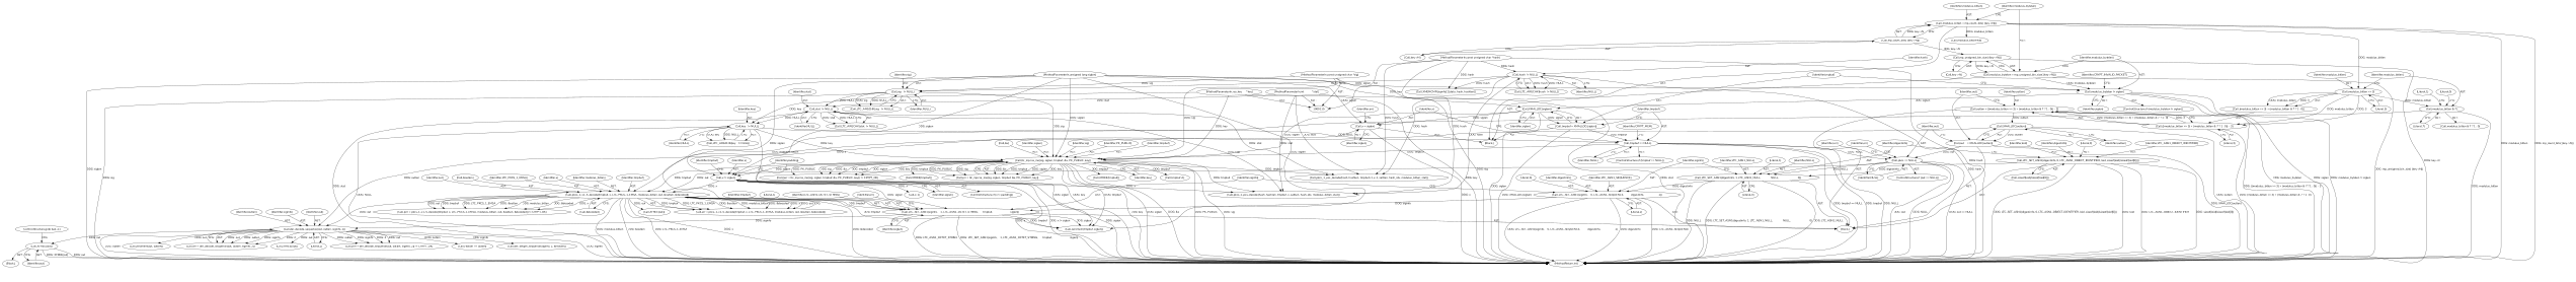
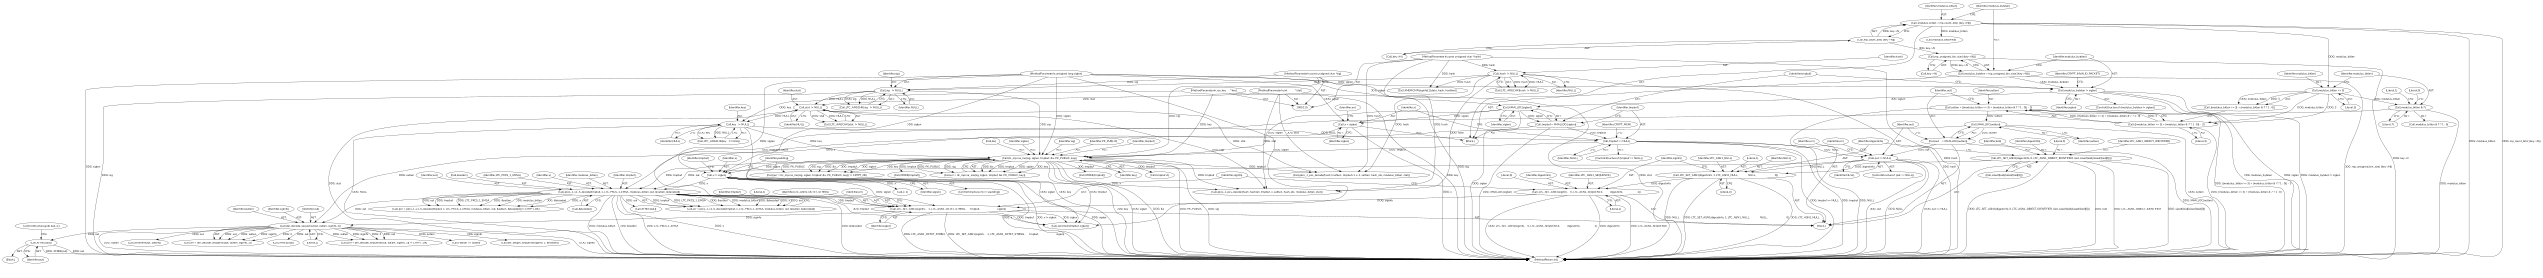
  digraph {
    fontname=Nunito
    node [fontname=Nunito]
    edge [fontname=Nunito]
    n1 [label="(Call,XFREE(out))"]
    n2 [label="(Block,)"]
    n3 [label="(Identifier,out)"]
    n4 [label="(MethodReturn,int)"]
    n5 [label="(Call,der_decode_sequence(out, outlen, siginfo, 2))"]
    n6 [label="(Call,zeromem(out, outlen))"]
    n7 [label="(Call,err = der_decode_sequence(out, outlen, siginfo, 2))"]
    n8 [label="(Call,XFREE(out))"]
    n9 [label="(Literal,2)"]
    n10 [label="(Call,(err = der_decode_sequence(out, outlen, siginfo, 2)) != CRYPT_OK)"]
    n11 [label="(Call,reallen == outlen)"]
    n12 [label="(Call,der_length_sequence(siginfo, 2, &reallen))"]
    n13 [label="(Call,pkcs_1_v1_5_decode(tmpbuf, x, LTC_PKCS_1_EMSA, modulus_bitlen, out, &outlen, &decoded))"]
    n14 [label="(Call,LTC_SET_ASN1(siginfo,    1, LTC_ASN1_OCTET_STRING,      tmpbuf,                        siglen))"]
    n15 [label="(Call,zeromem(tmpbuf, siglen))"]
    n16 [label="(Call,XFREE(out))"]
    n17 [label="(Call,err = pkcs_1_v1_5_decode(tmpbuf, x, LTC_PKCS_1_EMSA, modulus_bitlen, out, &outlen, &decoded))"]
    n18 [label="(Call,(err = pkcs_1_v1_5_decode(tmpbuf, x, LTC_PKCS_1_EMSA, modulus_bitlen, out, &outlen, &decoded)) != CRYPT_OK)"]
    n19 [label="(Call,&decoded)"]
    n20 [label="(Block,)"]
    n21 [label="(Identifier,siglen)"]
    n22 [label="(Call,ltc_mp.rsa_me(sig, siglen, tmpbuf, &x, PK_PUBLIC, key))"]
    n23 [label="(Call,x != siglen)"]
    n24 [label="(Call,XFREE(tmpbuf))"]
    n25 [label="(Call,pkcs_1_pss_decode(hash, hashlen, tmpbuf, x, saltlen, hash_idx, modulus_bitlen, stat))"]
    n26 [label="(Call,pkcs_1_pss_decode(hash, hashlen, tmpbuf+1, x-1, saltlen, hash_idx, modulus_bitlen, stat))"]
    n27 [label="(Identifier,key)"]
    n28 [label="(Call,tmpbuf+1)"]
    n29 [label="(Call,(err = ltc_mp.rsa_me(sig, siglen, tmpbuf, &x, PK_PUBLIC, key)) != CRYPT_OK)"]
    n30 [label="(Call,XFREE(tmpbuf))"]
    n31 [label="(Call,err = ltc_mp.rsa_me(sig, siglen, tmpbuf, &x, PK_PUBLIC, key))"]
    n32 [label="(Call,x-1)"]
    n33 [label="(Identifier,siglen)"]
    n34 [label="(ControlStructure,if (x != padding))"]
    n35 [label="(Call,sig   != NULL)"]
    n36 [label="(Call,stat  != NULL)"]
    n37 [label="(Identifier,NULL)"]
    n38 [label="(Call,LTC_ARGCHK(sig   != NULL))"]
    n39 [label="(Call,key   != NULL)"]
    n40 [label="(Identifier,NULL)"]
    n41 [label="(Call,LTC_ARGCHK(stat  != NULL))"]
    n42 [label="(MethodParameterIn,const unsigned char *sig)"]
    1000115
    n44 [label="(Call,hash  != NULL)"]
    n45 [label="(Call,LTC_ARGCHK(hash  != NULL))"]
    n46 [label="(Call,XMEMCMP(siginfo[1].data, hash, hashlen))"]
    n47 [label="(Identifier,NULL)"]
    n48 [label="(MethodParameterIn,const unsigned char *hash)"]
    n49 [label="(MethodParameterIn,unsigned long siglen)"]
    n50 [label="(Call,XMALLOC(siglen))"]
    n51 [label="(Call,modulus_bytelen != siglen)"]
    n52 [label="(Call,x = siglen)"]
    n53 [label="(Call,tmpbuf = XMALLOC(siglen))"]
    n54 [label="(Identifier,siglen)"]
    n55 [label="(Identifier,siglen)"]
    n56 [label="(ControlStructure,if (modulus_bytelen != siglen))"]
    n57 [label="(Block,)"]
    n58 [label="(Identifier,siglen)"]
    n59 [label="(Call,tmpbuf == NULL)"]
    n60 [label="(Call,modulus_bytelen = mp_unsigned_bin_size( (key->N)))"]
    n61 [label="(Call,mp_unsigned_bin_size( (key->N)))"]
    n62 [label="(Call,key->N)"]
    n63 [label="(Call,mp_count_bits( (key->N)))"]
    n64 [label="(Call,modulus_bitlen = mp_count_bits( (key->N)))"]
    n65 [label="(Call,key->N)"]
    n66 [label="(Call,modulus_bitlen >> 3)"]
    n67 [label="(Call,modulus_bitlen%8)"]
-   n68 [label="(Call,pkcs == NULL)"]
+   n68 [label="(Call,out == NULL)"]
    n69 [label="(Identifier,NULL)"]
    n70 [label="(ControlStructure,if (tmpbuf == NULL))"]
    n71 [label="(Call,LTC_SET_ASN1(digestinfo, 1, LTC_ASN1_NULL,              NULL,                          0))"]
    n72 [label="(Identifier,NULL)"]
    n73 [label="(ControlStructure,if (out == NULL))"]
    n74 [label="(Identifier,NULL)"]
    n75 [label="(Call,LTC_ARGCHK(key   != NULL))"]
    n76 [label="(MethodParameterIn,rsa_key      *key)"]
    n77 [label="(MethodParameterIn,int           *stat)"]
    n78 [label="(Call,modulus_bitlen & 7)"]
    n79 [label="(Literal,7)"]
    n80 [label="(Call,modulus_bitlen & 7 ? 1 : 0)"]
    n81 [label="(Call,((modulus_bitlen >> 3) + (modulus_bitlen & 7 ? 1 : 0)) - 3)"]
    n82 [label="(Literal,3)"]
    n83 [label="(Call,(modulus_bitlen >> 3) + (modulus_bitlen & 7 ? 1 : 0))"]
    n84 [label="(Call,outlen = ((modulus_bitlen >> 3) + (modulus_bitlen & 7 ? 1 : 0)) - 3)"]
    n85 [label="(Literal,3)"]
    n86 [label="(Call,LTC_SET_ASN1(siginfo,    0, LTC_ASN1_SEQUENCE,          digestinfo,                    2))"]
    n87 [label="(Literal,0)"]
    n88 [label="(Call,out    = XMALLOC(outlen))"]
    n89 [label="(Call,XMALLOC(outlen))"]
    n90 [label="(Identifier,outlen)"]
    n91 [label="(Literal,2)"]
    n92 [label="(Call,LTC_SET_ASN1(digestinfo, 0, LTC_ASN1_OBJECT_IDENTIFIER, loid, sizeof(loid)/sizeof(loid[0])))"]
    n93 [label="(Call,sizeof(loid)/sizeof(loid[0]))"]
    n94 [label="(Identifier,x)"]
    n95 [label="(Identifier,modulus_bitlen)"]
    n96 [label="(Identifier,tmpbuf)"]
    n97 [label="(Identifier,key)"]
    n98 [label="(Identifier,digestinfo)"]
    n99 [label="(Identifier,err)"]
    n100 [label="(Identifier,digestinfo)"]
    n101 [label="(Identifier,sig)"]
    n102 [label="(Identifier,LTC_ASN1_SEQUENCE)"]
    n103 [label="(Identifier,LTC_ASN1_NULL)"]
    n104 [label="(Identifier,CRYPT_INVALID_PACKET)"]
    n105 [label="(Identifier,loid)"]
    n106 [label="(Identifier,stat)"]
    n107 [label="(Identifier,out)"]
    n108 [label="(ControlStructure,goto bail_2;)"]
    n109 [label="(Identifier,CRYPT_MEM)"]
    n110 [label="(Identifier,outlen)"]
    n111 [label="(Identifier,tmpbuf)"]
    n112 [label="(Identifier,siginfo)"]
    n113 [label="(Literal,1)"]
    n114 [label="(Call,&outlen)"]
    n115 [label="(Identifier,x)"]
    n116 [label="(Identifier,digestinfo)"]
    n117 [label="(Literal,1)"]
    n118 [label="(Identifier,PK_PUBLIC)"]
    n119 [label="(Identifier,tmpbuf)"]
    n120 [label="(Literal,1)"]
    n121 [label="(Identifier,LTC_ASN1_OCTET_STRING)"]
    n122 [label="(Call,&x)"]
    n123 [label="(Identifier,modulus_bytelen)"]
    n124 [label="(Identifier,padding)"]
    n125 [label="(Identifier,tmpbuf)"]
    n126 [label="(Identifier,sig)"]
    n127 [label="(Literal,0)"]
    n128 [label="(Identifier,modulus_bytelen)"]
    n129 [label="(Identifier,x)"]
    n130 [label="(Identifier,tmpbuf)"]
    n131 [label="(Identifier,LTC_PKCS_1_EMSA)"]
    n132 [label="(Identifier,out)"]
    n133 [label="(Identifier,outlen)"]
    n134 [label="(Literal,0)"]
    n135 [label="(Identifier,err)"]
    n136 [label="(Identifier,err)"]
    n137 [label="(Identifier,tmpbuf)"]
    n138 [label="(Identifier,modulus_bitlen)"]
    n139 [label="(Identifier,LTC_ASN1_OBJECT_IDENTIFIER)"]
    n140 [label="(Identifier,siglen)"]
    n141 [label="(Identifier,NULL)"]
    n142 [label="(Identifier,out)"]
    n143 [label="(Identifier,out)"]
    n144 [label="(Identifier,hash)"]
    n145 [label="(Identifier,err)"]
    n146 [label="(Identifier,modulus_bitlen)"]
    n147 [label="(Identifier,siginfo)"]
    n148 [label="(Identifier,modulus_bitlen)"]
    n149 [label="(Literal,0)"]
    n150 [label="(Identifier,siginfo)"]
    n1 -> n2 [label="AST: "]
    n1 -> n3 [label="CFG: "]
    n1 -> n4 [label="DDG: out"]
    n1 -> n4 [label="DDG: XFREE(out)"]
    n3 -> n1 [label="AST: "]
    n5 -> n1 [label="DDG: out"]
    n5 -> n4 [label="DDG: siginfo"]
    n5 -> n4 [label="DDG: outlen"]
    n5 -> n6 [label="DDG: out"]
    n5 -> n7 [label="AST: "]
    n5 -> n7 [label="DDG: out"]
    n5 -> n7 [label="DDG: outlen"]
    n5 -> n7 [label="DDG: siginfo"]
    n5 -> n7 [label="DDG: 2"]
    n5 -> n8 [label="DDG: out"]
    n5 -> n9 [label="CFG: "]
    n5 -> n10 [label="DDG: out"]
    n5 -> n10 [label="DDG: outlen"]
    n5 -> n10 [label="DDG: siginfo"]
    n5 -> n10 [label="DDG: 2"]
    n5 -> n11 [label="DDG: outlen"]
    n5 -> n12 [label="DDG: siginfo"]
-   n7 -> n5 [label="CFG: "]
    n9 -> n5 [label="AST: "]
    n13 -> n4 [label="DDG: modulus_bitlen"]
    n13 -> n4 [label="DDG: &outlen"]
    n13 -> n4 [label="DDG: LTC_PKCS_1_EMSA"]
    n13 -> n4 [label="DDG: x"]
    n13 -> n4 [label="DDG: &decoded"]
    n13 -> n5 [label="DDG: out"]
    n13 -> n14 [label="DDG: tmpbuf"]
    n13 -> n15 [label="DDG: tmpbuf"]
    n13 -> n16 [label="DDG: out"]
    n13 -> n17 [label="AST: "]
    n13 -> n17 [label="DDG: tmpbuf"]
    n13 -> n17 [label="DDG: LTC_PKCS_1_EMSA"]
    n13 -> n17 [label="DDG: &outlen"]
    n13 -> n17 [label="DDG: modulus_bitlen"]
    n13 -> n17 [label="DDG: &decoded"]
    n13 -> n17 [label="DDG: x"]
    n13 -> n17 [label="DDG: out"]
    n13 -> n18 [label="DDG: tmpbuf"]
    n13 -> n18 [label="DDG: LTC_PKCS_1_EMSA"]
    n13 -> n18 [label="DDG: &outlen"]
    n13 -> n18 [label="DDG: modulus_bitlen"]
    n13 -> n18 [label="DDG: &decoded"]
    n13 -> n18 [label="DDG: x"]
    n13 -> n18 [label="DDG: out"]
    n13 -> n19 [label="CFG: "]
    n14 -> n4 [label="DDG: LTC_SET_ASN1(siginfo,    1, LTC_ASN1_OCTET_STRING,      tmpbuf,                        siglen)"]
    n14 -> n4 [label="DDG: LTC_ASN1_OCTET_STRING"]
    n14 -> n5 [label="DDG: siginfo"]
    n14 -> n15 [label="DDG: tmpbuf"]
    n14 -> n15 [label="DDG: siglen"]
    n14 -> n20 [label="AST: "]
    n14 -> n21 [label="CFG: "]
    n17 -> n13 [label="CFG: "]
    n19 -> n13 [label="AST: "]
    n21 -> n14 [label="AST: "]
    n22 -> n4 [label="DDG: key"]
    n22 -> n4 [label="DDG: siglen"]
    n22 -> n4 [label="DDG: &x"]
    n22 -> n4 [label="DDG: PK_PUBLIC"]
    n22 -> n4 [label="DDG: sig"]
    n22 -> n13 [label="DDG: tmpbuf"]
    n22 -> n15 [label="DDG: tmpbuf"]
    n22 -> n23 [label="DDG: siglen"]
    n22 -> n24 [label="DDG: tmpbuf"]
    n22 -> n25 [label="DDG: tmpbuf"]
    n22 -> n26 [label="DDG: tmpbuf"]
    n22 -> n27 [label="CFG: "]
    n22 -> n28 [label="DDG: tmpbuf"]
    n22 -> n29 [label="DDG: &x"]
    n22 -> n29 [label="DDG: tmpbuf"]
    n22 -> n29 [label="DDG: siglen"]
    n22 -> n29 [label="DDG: key"]
    n22 -> n29 [label="DDG: PK_PUBLIC"]
    n22 -> n29 [label="DDG: sig"]
    n22 -> n30 [label="DDG: tmpbuf"]
    n22 -> n31 [label="AST: "]
    n22 -> n31 [label="DDG: &x"]
    n22 -> n31 [label="DDG: tmpbuf"]
    n22 -> n31 [label="DDG: siglen"]
    n22 -> n31 [label="DDG: key"]
    n22 -> n31 [label="DDG: PK_PUBLIC"]
    n22 -> n31 [label="DDG: sig"]
    n23 -> n4 [label="DDG: x != siglen"]
    n23 -> n4 [label="DDG: siglen"]
    n23 -> n4 [label="DDG: x"]
    n23 -> n13 [label="DDG: x"]
    n23 -> n14 [label="DDG: siglen"]
    n23 -> n25 [label="DDG: x"]
    n23 -> n32 [label="DDG: x"]
    n23 -> n33 [label="CFG: "]
    n23 -> n34 [label="AST: "]
    n27 -> n22 [label="AST: "]
    n31 -> n22 [label="CFG: "]
    n33 -> n23 [label="AST: "]
    n35 -> n4 [label="DDG: sig"]
    n35 -> n22 [label="DDG: sig"]
    n35 -> n36 [label="DDG: NULL"]
    n35 -> n37 [label="CFG: "]
    n35 -> n38 [label="AST: "]
    n35 -> n38 [label="DDG: sig"]
    n35 -> n38 [label="DDG: NULL"]
    n36 -> n4 [label="DDG: stat"]
    n36 -> n25 [label="DDG: stat"]
    n36 -> n26 [label="DDG: stat"]
    n36 -> n39 [label="DDG: NULL"]
    n36 -> n40 [label="CFG: "]
    n36 -> n41 [label="AST: "]
    n36 -> n41 [label="DDG: stat"]
    n36 -> n41 [label="DDG: NULL"]
    n37 -> n35 [label="AST: "]
    n38 -> n35 [label="CFG: "]
    n39 -> n4 [label="DDG: key"]
    n39 -> n4 [label="DDG: NULL"]
    n39 -> n22 [label="DDG: key"]
    n39 -> n59 [label="DDG: NULL"]
    n39 -> n74 [label="CFG: "]
    n39 -> n75 [label="AST: "]
    n39 -> n75 [label="DDG: key"]
    n39 -> n75 [label="DDG: NULL"]
    n40 -> n36 [label="AST: "]
    n41 -> n36 [label="CFG: "]
    n42 -> n4 [label="DDG: sig"]
    n42 -> n22 [label="DDG: sig"]
    n42 -> n35 [label="DDG: sig"]
    n42 -> 1000115 [label="AST: "]
    n44 -> n4 [label="DDG: hash"]
    n44 -> n25 [label="DDG: hash"]
    n44 -> n26 [label="DDG: hash"]
    n44 -> n35 [label="DDG: NULL"]
    n44 -> n45 [label="AST: "]
    n44 -> n45 [label="DDG: hash"]
    n44 -> n45 [label="DDG: NULL"]
    n44 -> n46 [label="DDG: hash"]
    n44 -> n47 [label="CFG: "]
    n45 -> n44 [label="CFG: "]
    n47 -> n44 [label="AST: "]
    n48 -> n4 [label="DDG: hash"]
    n48 -> n25 [label="DDG: hash"]
    n48 -> n26 [label="DDG: hash"]
    n48 -> 1000115 [label="AST: "]
    n48 -> n44 [label="DDG: hash"]
    n48 -> n46 [label="DDG: hash"]
    n49 -> n4 [label="DDG: siglen"]
    n49 -> n14 [label="DDG: siglen"]
    n49 -> n15 [label="DDG: siglen"]
    n49 -> n22 [label="DDG: siglen"]
    n49 -> n23 [label="DDG: siglen"]
    n49 -> n35 [label="AST: "]
-   n49 -> n50 [label="DDG: key"]
+   n49 -> n50 [label="DDG: siglen"]
    n49 -> n51 [label="DDG: siglen"]
    n49 -> n52 [label="DDG: siglen"]
    n50 -> n4 [label="DDG: siglen"]
    n50 -> n22 [label="DDG: siglen"]
    n50 -> n52 [label="DDG: siglen"]
    n50 -> n53 [label="AST: "]
    n50 -> n53 [label="DDG: siglen"]
    n50 -> n54 [label="CFG: "]
    n51 -> n4 [label="DDG: modulus_bytelen != siglen"]
    n51 -> n4 [label="DDG: modulus_bytelen"]
    n51 -> n4 [label="DDG: siglen"]
    n51 -> n50 [label="DDG: siglen"]
    n51 -> n55 [label="CFG: "]
    n51 -> n56 [label="AST: "]
    n52 -> n4 [label="DDG: x"]
    n52 -> n23 [label="DDG: x"]
    n52 -> n57 [label="AST: "]
    n52 -> n58 [label="CFG: "]
    n53 -> n4 [label="DDG: XMALLOC(siglen)"]
    n53 -> n50 [label="CFG: "]
    n53 -> n57 [label="AST: "]
    n53 -> n59 [label="DDG: tmpbuf"]
    n54 -> n50 [label="AST: "]
    n55 -> n51 [label="AST: "]
    n58 -> n52 [label="AST: "]
    n59 -> n4 [label="DDG: tmpbuf == NULL"]
    n59 -> n4 [label="DDG: NULL"]
    n59 -> n4 [label="DDG: tmpbuf"]
    n59 -> n22 [label="DDG: tmpbuf"]
    n59 -> n68 [label="DDG: NULL"]
    n59 -> n69 [label="CFG: "]
    n59 -> n70 [label="AST: "]
    n60 -> n4 [label="DDG: mp_unsigned_bin_size( (key->N))"]
    n60 -> n51 [label="DDG: modulus_bytelen"]
    n60 -> n57 [label="AST: "]
    n60 -> n61 [label="CFG: "]
    n61 -> n4 [label="DDG: key->N"]
    n61 -> n60 [label="AST: "]
    n61 -> n60 [label="DDG: key->N"]
    n61 -> n62 [label="CFG: "]
    n62 -> n61 [label="AST: "]
    n63 -> n61 [label="DDG: key->N"]
    n63 -> n64 [label="AST: "]
    n63 -> n64 [label="DDG: key->N"]
    n63 -> n65 [label="CFG: "]
    n64 -> n4 [label="DDG: modulus_bitlen"]
    n64 -> n4 [label="DDG: mp_count_bits( (key->N))"]
    n64 -> n57 [label="AST: "]
    n64 -> n63 [label="CFG: "]
    n64 -> n66 [label="DDG: modulus_bitlen"]
    n64 -> n67 [label="DDG: modulus_bitlen"]
    n65 -> n63 [label="AST: "]
    n66 -> n78 [label="DDG: modulus_bitlen"]
    n66 -> n81 [label="DDG: modulus_bitlen"]
    n66 -> n81 [label="DDG: 3"]
    n66 -> n82 [label="CFG: "]
    n66 -> n83 [label="AST: "]
    n66 -> n83 [label="DDG: modulus_bitlen"]
    n66 -> n83 [label="DDG: 3"]
    n68 -> n4 [label="DDG: out == NULL"]
    n68 -> n4 [label="DDG: out"]
    n68 -> n4 [label="DDG: NULL"]
    n68 -> n13 [label="DDG: out"]
    n68 -> n71 [label="DDG: NULL"]
    n68 -> n72 [label="CFG: "]
    n68 -> n73 [label="AST: "]
    n69 -> n59 [label="AST: "]
    n71 -> n4 [label="DDG: NULL"]
    n71 -> n4 [label="DDG: LTC_SET_ASN1(digestinfo, 1, LTC_ASN1_NULL,              NULL,                          0)"]
    n71 -> n4 [label="DDG: LTC_ASN1_NULL"]
    n71 -> n20 [label="AST: "]
    n71 -> n86 [label="DDG: digestinfo"]
    n71 -> n87 [label="CFG: "]
    n72 -> n68 [label="AST: "]
    n74 -> n39 [label="AST: "]
    n75 -> n39 [label="CFG: "]
    n76 -> n4 [label="DDG: key"]
    n76 -> n22 [label="DDG: key"]
    n76 -> n39 [label="DDG: key"]
    n76 -> 1000115 [label="AST: "]
    n77 -> n4 [label="DDG: stat"]
    n77 -> n25 [label="DDG: stat"]
    n77 -> n26 [label="DDG: stat"]
    n77 -> n36 [label="DDG: stat"]
    n77 -> 1000115 [label="AST: "]
    n78 -> n4 [label="DDG: modulus_bitlen"]
    n78 -> n13 [label="DDG: modulus_bitlen"]
    n78 -> n79 [label="CFG: "]
    n78 -> n80 [label="AST: "]
    n79 -> n78 [label="AST: "]
    n81 -> n4 [label="DDG: (modulus_bitlen >> 3) + (modulus_bitlen & 7 ? 1 : 0)"]
    n81 -> n84 [label="AST: "]
    n81 -> n84 [label="DDG: (modulus_bitlen >> 3) + (modulus_bitlen & 7 ? 1 : 0)"]
    n81 -> n84 [label="DDG: 3"]
    n81 -> n85 [label="CFG: "]
    n82 -> n66 [label="AST: "]
    n83 -> n81 [label="AST: "]
    n84 -> n4 [label="DDG: ((modulus_bitlen >> 3) + (modulus_bitlen & 7 ? 1 : 0)) - 3"]
    n84 -> n20 [label="AST: "]
    n84 -> n81 [label="CFG: "]
    n84 -> n89 [label="DDG: outlen"]
    n85 -> n81 [label="AST: "]
    n86 -> n4 [label="DDG: digestinfo"]
    n86 -> n4 [label="DDG: LTC_ASN1_SEQUENCE"]
    n86 -> n4 [label="DDG: LTC_SET_ASN1(siginfo,    0, LTC_ASN1_SEQUENCE,          digestinfo,                    2)"]
    n86 -> n14 [label="DDG: siginfo"]
    n86 -> n20 [label="AST: "]
    n86 -> n91 [label="CFG: "]
    n87 -> n71 [label="AST: "]
    n88 -> n4 [label="DDG: XMALLOC(outlen)"]
    n88 -> n20 [label="AST: "]
    n88 -> n68 [label="DDG: out"]
    n88 -> n89 [label="CFG: "]
    n89 -> n4 [label="DDG: outlen"]
    n89 -> n5 [label="DDG: outlen"]
    n89 -> n88 [label="AST: "]
    n89 -> n88 [label="DDG: outlen"]
    n89 -> n90 [label="CFG: "]
    n90 -> n89 [label="AST: "]
    n91 -> n86 [label="AST: "]
    n92 -> n4 [label="DDG: loid"]
    n92 -> n4 [label="DDG: LTC_ASN1_OBJECT_IDENTIFIER"]
    n92 -> n4 [label="DDG: sizeof(loid)/sizeof(loid[0])"]
    n92 -> n4 [label="DDG: LTC_SET_ASN1(digestinfo, 0, LTC_ASN1_OBJECT_IDENTIFIER, loid, sizeof(loid)/sizeof(loid[0]))"]
    n92 -> n20 [label="AST: "]
    n92 -> n71 [label="DDG: digestinfo"]
    n92 -> n93 [label="CFG: "]
    n93 -> n92 [label="AST: "]
    n94 -> n13 [label="AST: "]
    n95 -> n13 [label="AST: "]
    n96 -> n13 [label="AST: "]
    n97 -> n39 [label="AST: "]
    n98 -> n71 [label="AST: "]
    n98 -> n92 [label="CFG: "]
    n99 -> n52 [label="CFG: "]
    n100 -> n86 [label="AST: "]
    n101 -> n22 [label="AST: "]
    n102 -> n86 [label="AST: "]
    n103 -> n71 [label="AST: "]
    n104 -> n51 [label="CFG: "]
    n105 -> n92 [label="AST: "]
    n106 -> n36 [label="AST: "]
    n107 -> n13 [label="AST: "]
    n108 -> n1 [label="CFG: "]
    n109 -> n59 [label="CFG: "]
    n110 -> n84 [label="AST: "]
    n111 -> n14 [label="AST: "]
    n112 -> n5 [label="AST: "]
    n113 -> n71 [label="AST: "]
    n114 -> n13 [label="AST: "]
    n115 -> n23 [label="AST: "]
    n116 -> n92 [label="AST: "]
    n117 -> n78 [label="CFG: "]
    n118 -> n22 [label="AST: "]
    n119 -> n22 [label="AST: "]
    n120 -> n14 [label="AST: "]
    n121 -> n14 [label="AST: "]
    n122 -> n22 [label="AST: "]
    n123 -> n51 [label="AST: "]
    n123 -> n60 [label="CFG: "]
    n124 -> n15 [label="DDG: siglen"]
    n124 -> n23 [label="CFG: "]
    n125 -> n53 [label="CFG: "]
    n125 -> n59 [label="AST: "]
    n126 -> n35 [label="AST: "]
    n127 -> n92 [label="AST: "]
    n128 -> n60 [label="AST: "]
    n128 -> n64 [label="CFG: "]
    n129 -> n52 [label="AST: "]
    n129 -> n59 [label="CFG: "]
    n130 -> n23 [label="CFG: "]
    n131 -> n13 [label="AST: "]
    n132 -> n5 [label="AST: "]
    n133 -> n5 [label="AST: "]
    n134 -> n86 [label="AST: "]
    n135 -> n14 [label="CFG: "]
    n136 -> n68 [label="CFG: "]
    n137 -> n51 [label="CFG: "]
    n137 -> n53 [label="AST: "]
    n138 -> n64 [label="AST: "]
    n139 -> n92 [label="AST: "]
    n140 -> n22 [label="AST: "]
    n141 -> n71 [label="AST: "]
    n142 -> n68 [label="AST: "]
    n142 -> n88 [label="CFG: "]
    n143 -> n84 [label="CFG: "]
    n143 -> n88 [label="AST: "]
    n144 -> n44 [label="AST: "]
    n145 -> n68 [label="CFG: "]
    n146 -> n66 [label="CFG: "]
    n146 -> n78 [label="AST: "]
    n147 -> n71 [label="CFG: "]
    n147 -> n86 [label="AST: "]
    n148 -> n66 [label="AST: "]
    n149 -> n78 [label="CFG: "]
    n150 -> n14 [label="AST: "]
    n150 -> n86 [label="CFG: "]
  }
